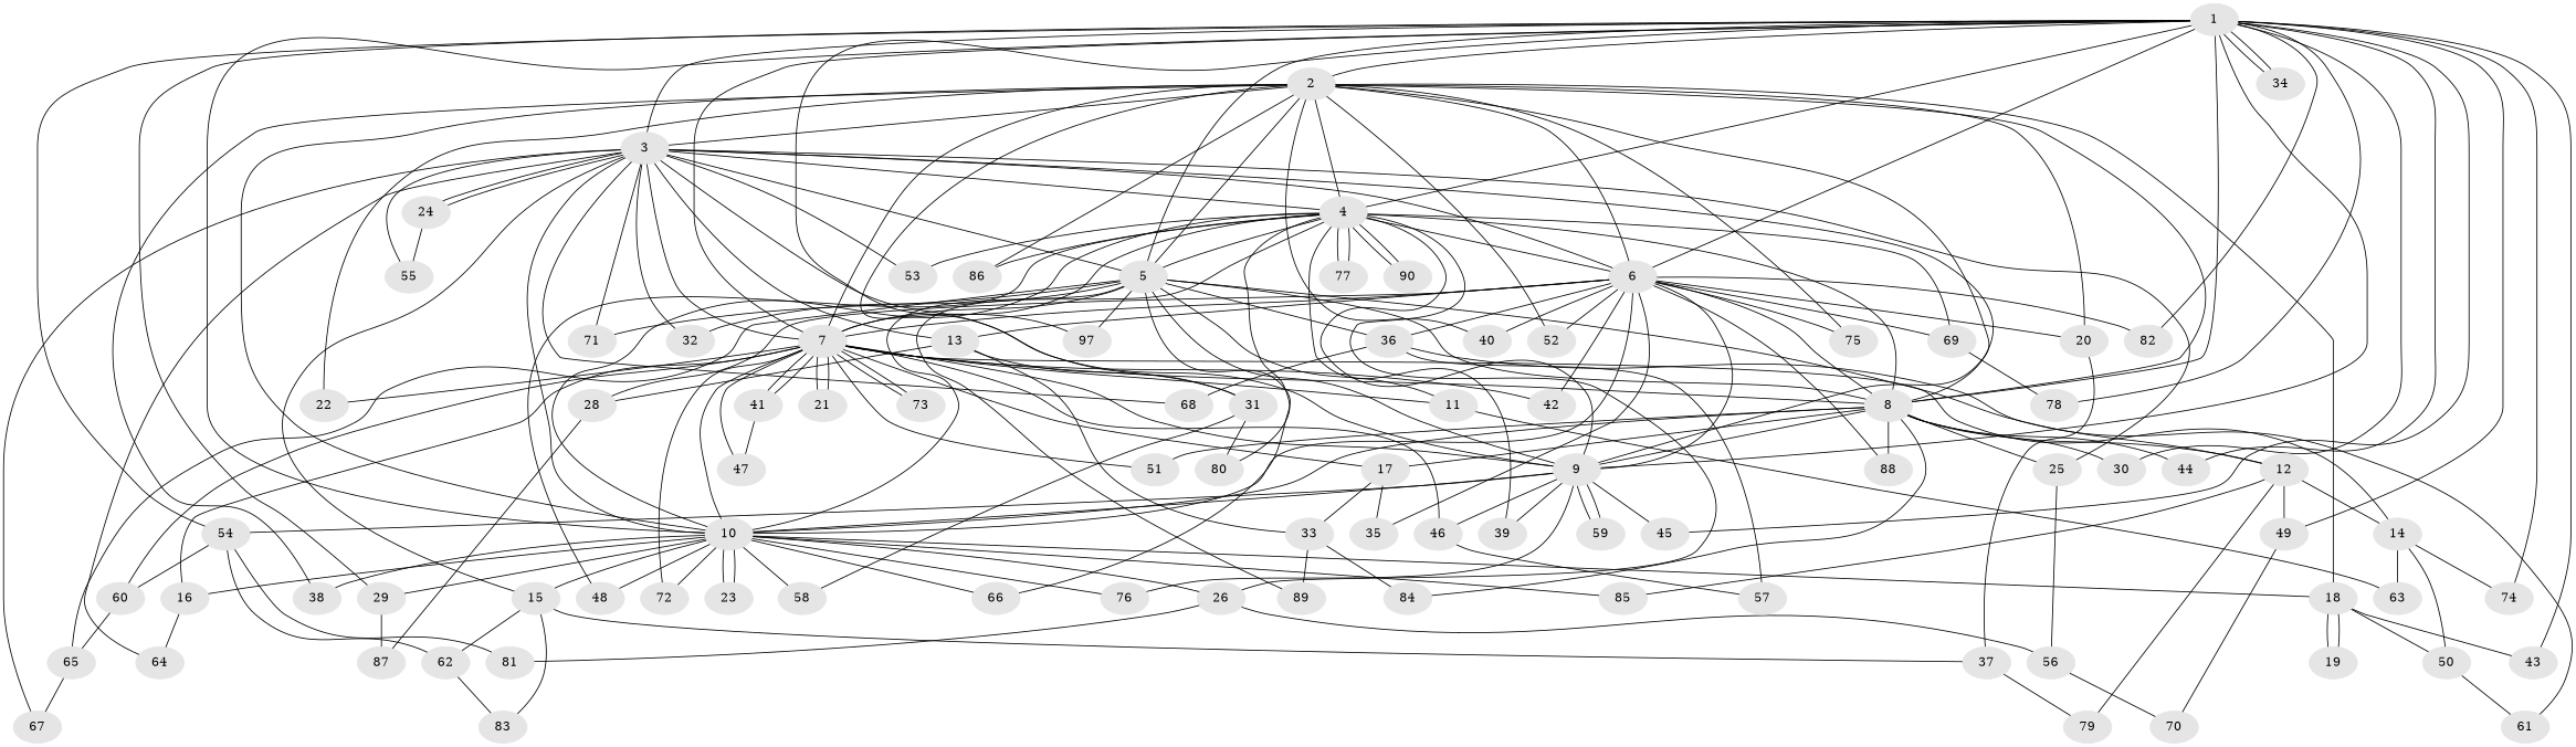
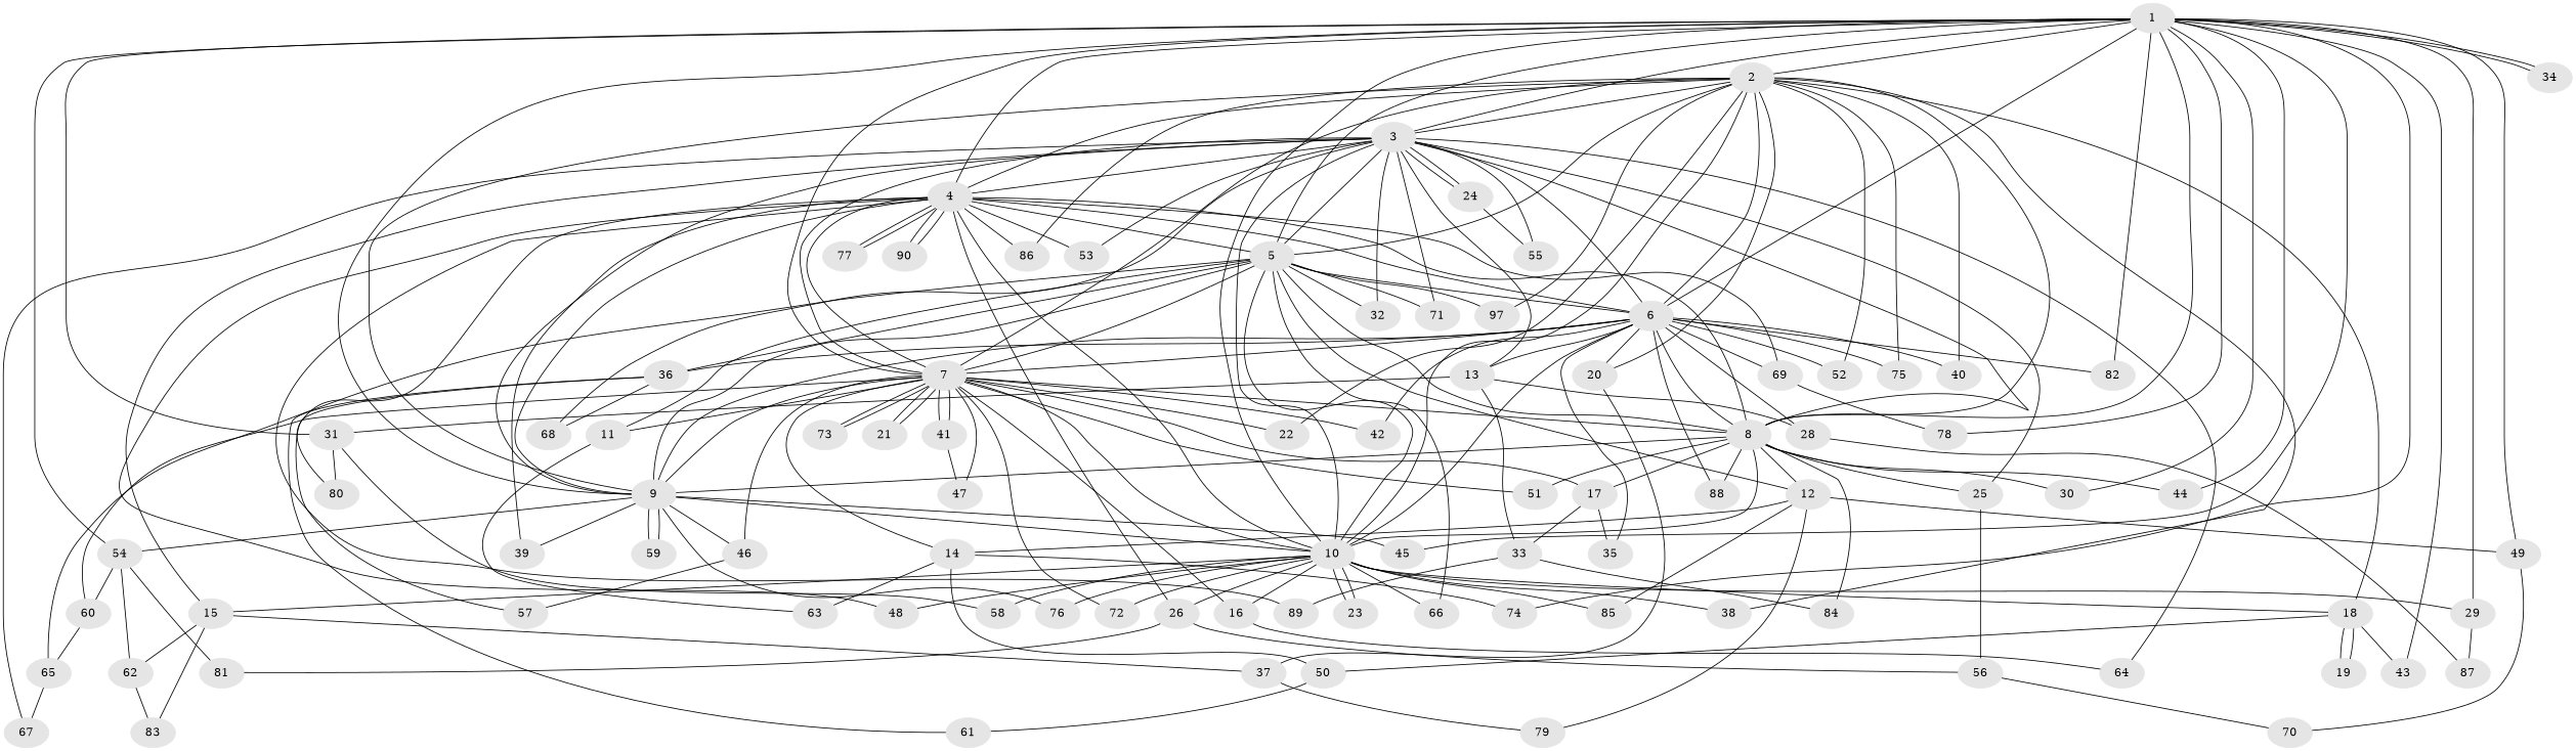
  graph {
    node [color=gray90 style=filled]
    1
    2
    3
    4
    5
    6
    7
    8
    9
    10
    29
    30
    31
    34
    43
    44
    45
    49
    54
    74
    78
    82
    18
    20
    22
    n26 [label=97]
    38
    40
    52
    75
    86
    13
    15
    24
    25
    32
    53
    55
    64
    67
    68
    71
    26
    39
    48
    69
    77
    80
    89
    90
    11
    12
    36
    65
    66
    28
    35
    42
    88
    14
    16
    17
    21
    41
    46
    47
    51
    60
    72
    73
    84
    59
    76
    23
    58
    85
    87
    70
    62
    81
    50
    19
    37
    33
    83
    56
    63
    79
    57
    61
    1 -- 2
    1 -- 3
    1 -- 4
    1 -- 5
    1 -- 6
    1 -- 7
    1 -- 8
    1 -- 9
    1 -- 10
    1 -- 29
    1 -- 30
    1 -- 31
    1 -- 34
    1 -- 34
    1 -- 43
    1 -- 44
    1 -- 45
    1 -- 49
    1 -- 54
    1 -- 74
    1 -- 78
    1 -- 82
    2 -- 3
    2 -- 4
    2 -- 5
    2 -- 6
    2 -- 7
    2 -- 8
    2 -- 9
    2 -- 10
    2 -- 18
    2 -- 20
    2 -- 22
    2 -- n26
    2 -- 38
    2 -- 40
    2 -- 52
    2 -- 75
    2 -- 86
    3 -- 4
    3 -- 5
    3 -- 6
    3 -- 7
    3 -- 8
    3 -- 9
    3 -- 10
    3 -- 13
    3 -- 15
    3 -- 24
    3 -- 24
    3 -- 25
    3 -- 32
    3 -- 53
    3 -- 55
    3 -- 64
    3 -- 67
    3 -- 68
    3 -- 71
    4 -- 5
    4 -- 6
    4 -- 7
    4 -- 8
    4 -- 9
    4 -- 10
    4 -- 86
    4 -- 53
    4 -- 26
    4 -- 39
    4 -- 48
    4 -- 69
    4 -- 77
    4 -- 77
    4 -- 80
    4 -- 89
    4 -- 90
    4 -- 90
+   5 -- 6
    5 -- 7
    5 -- 8
    5 -- 9
    5 -- 10
    5 -- n26
    5 -- 32
    5 -- 71
    5 -- 11
    5 -- 12
    5 -- 36
    5 -- 65
    5 -- 66
    6 -- 7
    6 -- 8
    6 -- 9
    6 -- 10
    6 -- 82
    6 -- 20
    6 -- 40
    6 -- 52
    6 -- 75
    6 -- 13
    6 -- 69
    6 -- 36
    6 -- 28
    6 -- 35
    6 -- 42
    6 -- 88
    7 -- 8
    7 -- 9
    7 -- 10
    7 -- 22
    7 -- 11
    7 -- 42
    7 -- 14
    7 -- 16
    7 -- 17
    7 -- 21
    7 -- 21
    7 -- 41
    7 -- 41
    7 -- 46
    7 -- 47
    7 -- 51
    7 -- 60
    7 -- 72
    7 -- 73
    7 -- 73
    8 -- 9
    8 -- 10
    8 -- 30
    8 -- 44
    8 -- 25
    8 -- 12
    8 -- 88
    8 -- 17
    8 -- 51
    8 -- 84
    9 -- 10
    9 -- 45
    9 -- 54
    9 -- 39
    9 -- 46
    9 -- 59
    9 -- 59
    9 -- 76
    10 -- 29
    10 -- 18
    10 -- 38
    10 -- 15
    10 -- 26
    10 -- 48
    10 -- 66
    10 -- 16
    10 -- 72
    10 -- 76
    10 -- 23
    10 -- 23
    10 -- 58
    10 -- 85
    29 -- 87
    31 -- 80
    31 -- 58
    49 -- 70
    54 -- 60
    54 -- 62
    54 -- 81
    18 -- 43
    18 -- 50
    18 -- 19
    18 -- 19
    20 -- 37
    13 -- 31
    13 -- 28
    13 -- 33
    15 -- 62
    15 -- 37
    15 -- 83
    24 -- 55
    25 -- 56
    26 -- 81
    26 -- 56
    69 -- 78
    11 -- 63
    12 -- 49
    12 -- 14
    12 -- 85
    12 -- 79
    36 -- 68
    36 -- 57
    36 -- 61
    65 -- 67
    28 -- 87
    14 -- 74
    14 -- 50
    14 -- 63
    16 -- 64
    17 -- 35
    17 -- 33
    41 -- 47
    46 -- 57
    60 -- 65
    62 -- 83
    50 -- 61
    37 -- 79
    33 -- 89
    33 -- 84
    56 -- 70
  }
